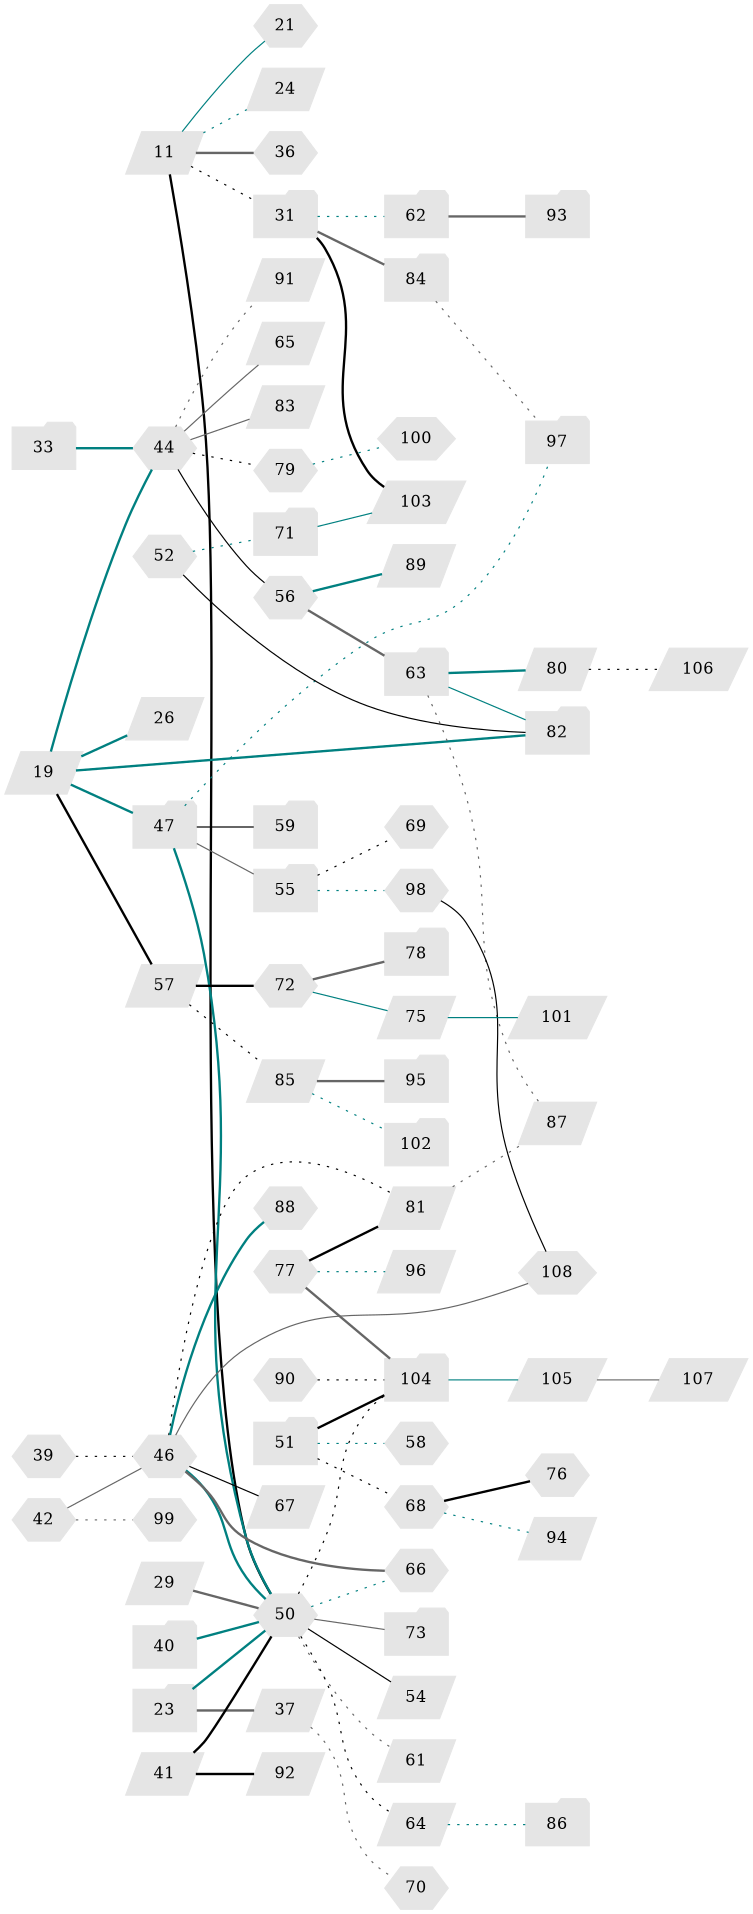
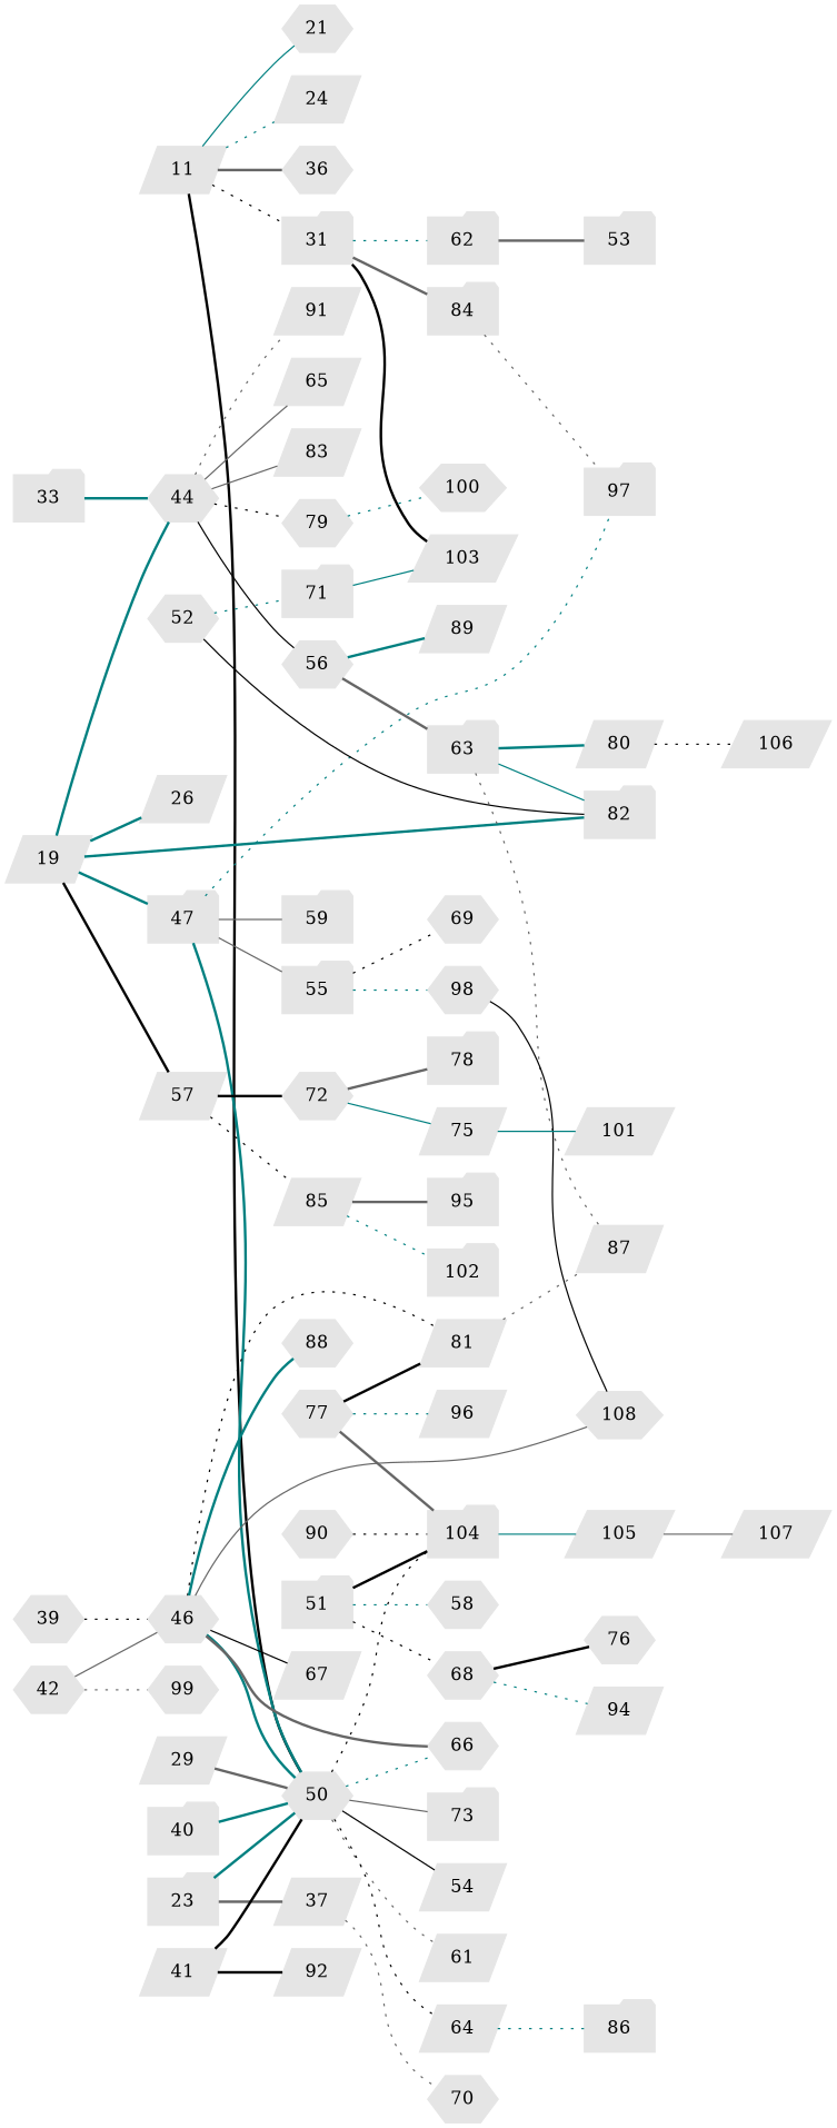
  graph {
    rankdir=LR
    node [color=gray90 shape=parallelogram style=filled]
    edge [color=teal style=bold]
    11 [super="+9"]
    21 [shape=hexagon]
    24
    31 [shape=folder]
    36 [shape=hexagon]
    50 [shape=hexagon super="+3+1+38+28"]
    62 [shape=folder]
    84 [shape=folder]
    103
    66 [shape=hexagon super="+16+20"]
    54
    61
    64
    73 [shape=folder]
    104 [shape=folder super="+30+74"]
    19 [super="+18"]
    26
    44 [shape=hexagon super="+13+8"]
    47 [shape=folder super="+35"]
    57 [super="+53"]
    82 [shape=folder super="+49"]
    56 [shape=hexagon super="+45"]
    65
    79 [shape=hexagon]
    83
    91
    55 [shape=folder super="+48"]
    59 [shape=folder]
    97 [shape=folder]
    72 [shape=hexagon]
    85
    23 [shape=folder]
    37
    70 [shape=hexagon]
    29
-   93 [shape=folder]
+   93 [shape=folder label=53]
    33 [shape=folder]
    46 [shape=hexagon super="+17"]
    67
    81 [super="+43"]
    88 [shape=hexagon]
    108 [shape=hexagon]
    39 [shape=hexagon]
    40 [shape=folder]
    41
    92
    42 [shape=hexagon]
    99 [shape=hexagon]
    63 [shape=folder]
    89
    100 [shape=hexagon]
    87
    69 [shape=hexagon]
    98 [shape=hexagon]
    86 [shape=folder]
    105
    51 [shape=folder]
    58 [shape=hexagon]
    68 [shape=hexagon]
    76 [shape=hexagon]
    94
    52 [shape=hexagon]
    71 [shape=folder]
    80
    75
    78 [shape=folder]
    95 [shape=folder]
    102 [shape=folder]
    106
    101
    77 [shape=hexagon super="+60"]
    96
    90 [shape=hexagon]
    107
    11 -- 21 [style=solid]
    11 -- 24 [style=dotted]
    11 -- 31 [color=black style=dotted]
    11 -- 36 [color=gray40]
    11 -- 50 [color=black]
    31 -- 62 [style=dotted]
    31 -- 84 [color=gray40]
    31 -- 103 [color=black]
    50 -- 66 [style=dotted weight=2]
    50 -- 54 [color=black style=solid]
    50 -- 61 [color=gray40 style=dotted]
    50 -- 64 [color=black style=dotted]
    50 -- 73 [color=gray40 style=solid]
    50 -- 104 [color=black style=dotted weight=3]
    62 -- 93 [color=gray40]
    84 -- 97 [color=gray40 style=dotted]
    64 -- 86 [style=dotted]
    104 -- 105 [style=solid]
    19 -- 26
    19 -- 44
    19 -- 47
    19 -- 57 [color=black]
    19 -- 82
    44 -- 56 [color=black style=solid]
    44 -- 65 [color=gray40 style=solid]
    44 -- 79 [color=black style=dotted]
    44 -- 83 [color=gray40 style=solid]
    44 -- 91 [color=gray40 style=dotted]
    47 -- 50
    47 -- 55 [color=gray40 style=solid]
-   47 -- 59 [color=black style=solid]
+   47 -- 59 [color=gray40 style=solid]
    47 -- 97 [style=dotted]
    57 -- 72 [color=black]
    57 -- 85 [color=black style=dotted]
    56 -- 63 [color=gray40]
    56 -- 89
    79 -- 100 [style=dotted]
    55 -- 69 [color=black style=dotted]
    55 -- 98 [style=dotted]
    72 -- 75 [style=solid]
    72 -- 78 [color=gray40]
    85 -- 95 [color=gray40]
    85 -- 102 [style=dotted]
    23 -- 50
    23 -- 37 [color=gray40]
    37 -- 70 [color=gray40 style=dotted]
    29 -- 50 [color=gray40]
    33 -- 44
    46 -- 50
    46 -- 66 [color=gray40 weight=2]
    46 -- 67 [color=black style=solid]
    46 -- 81 [color=black style=dotted]
    46 -- 88
    46 -- 108 [color=gray40 style=solid]
    81 -- 87 [color=gray40 style=dotted]
    39 -- 46 [color=black style=dotted]
    40 -- 50
    41 -- 50 [color=black]
    41 -- 92 [color=black]
    42 -- 46 [color=gray40 style=solid]
    42 -- 99 [color=gray40 style=dotted]
    63 -- 82 [style=solid]
    63 -- 87 [color=gray40 style=dotted]
    63 -- 80
    98 -- 108 [color=black style=solid]
    105 -- 107 [color=gray40 style=solid]
    51 -- 104 [color=black]
    51 -- 58 [style=dotted]
    51 -- 68 [color=black style=dotted]
    68 -- 76 [color=black]
    68 -- 94 [style=dotted]
    52 -- 82 [color=black style=solid]
    52 -- 71 [style=dotted]
    71 -- 103 [style=solid]
    80 -- 106 [color=black style=dotted]
    75 -- 101 [style=solid]
    77 -- 104 [color=gray40 weight=2]
    77 -- 81 [color=black]
    77 -- 96 [style=dotted]
    90 -- 104 [color=black style=dotted]
  }
